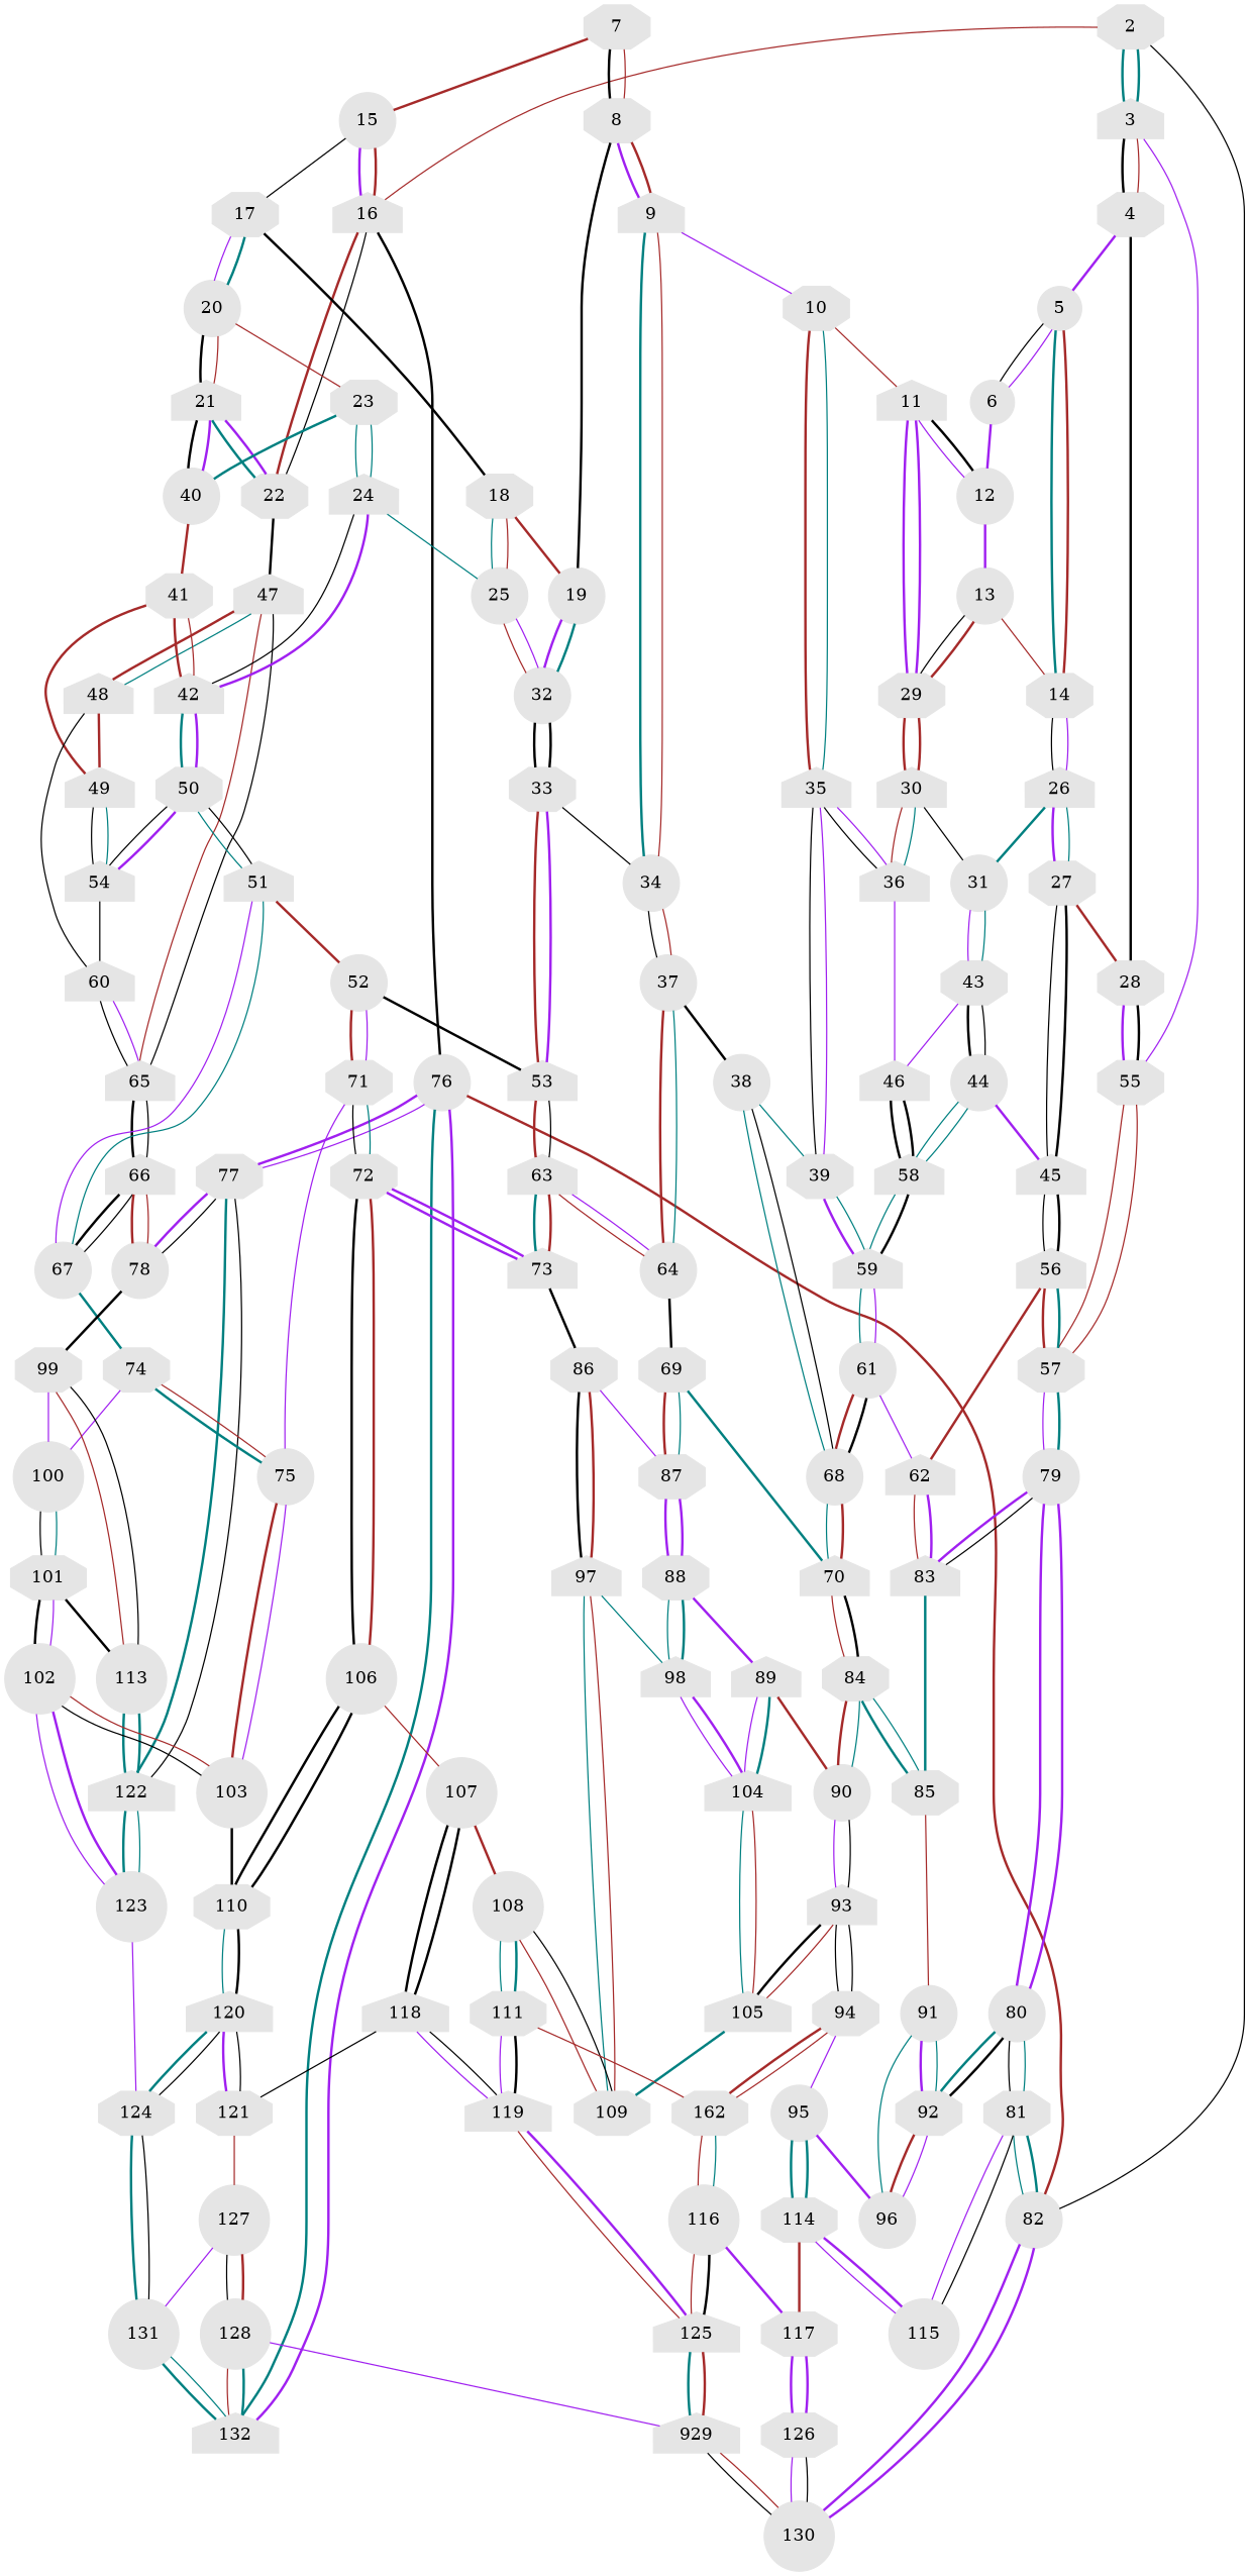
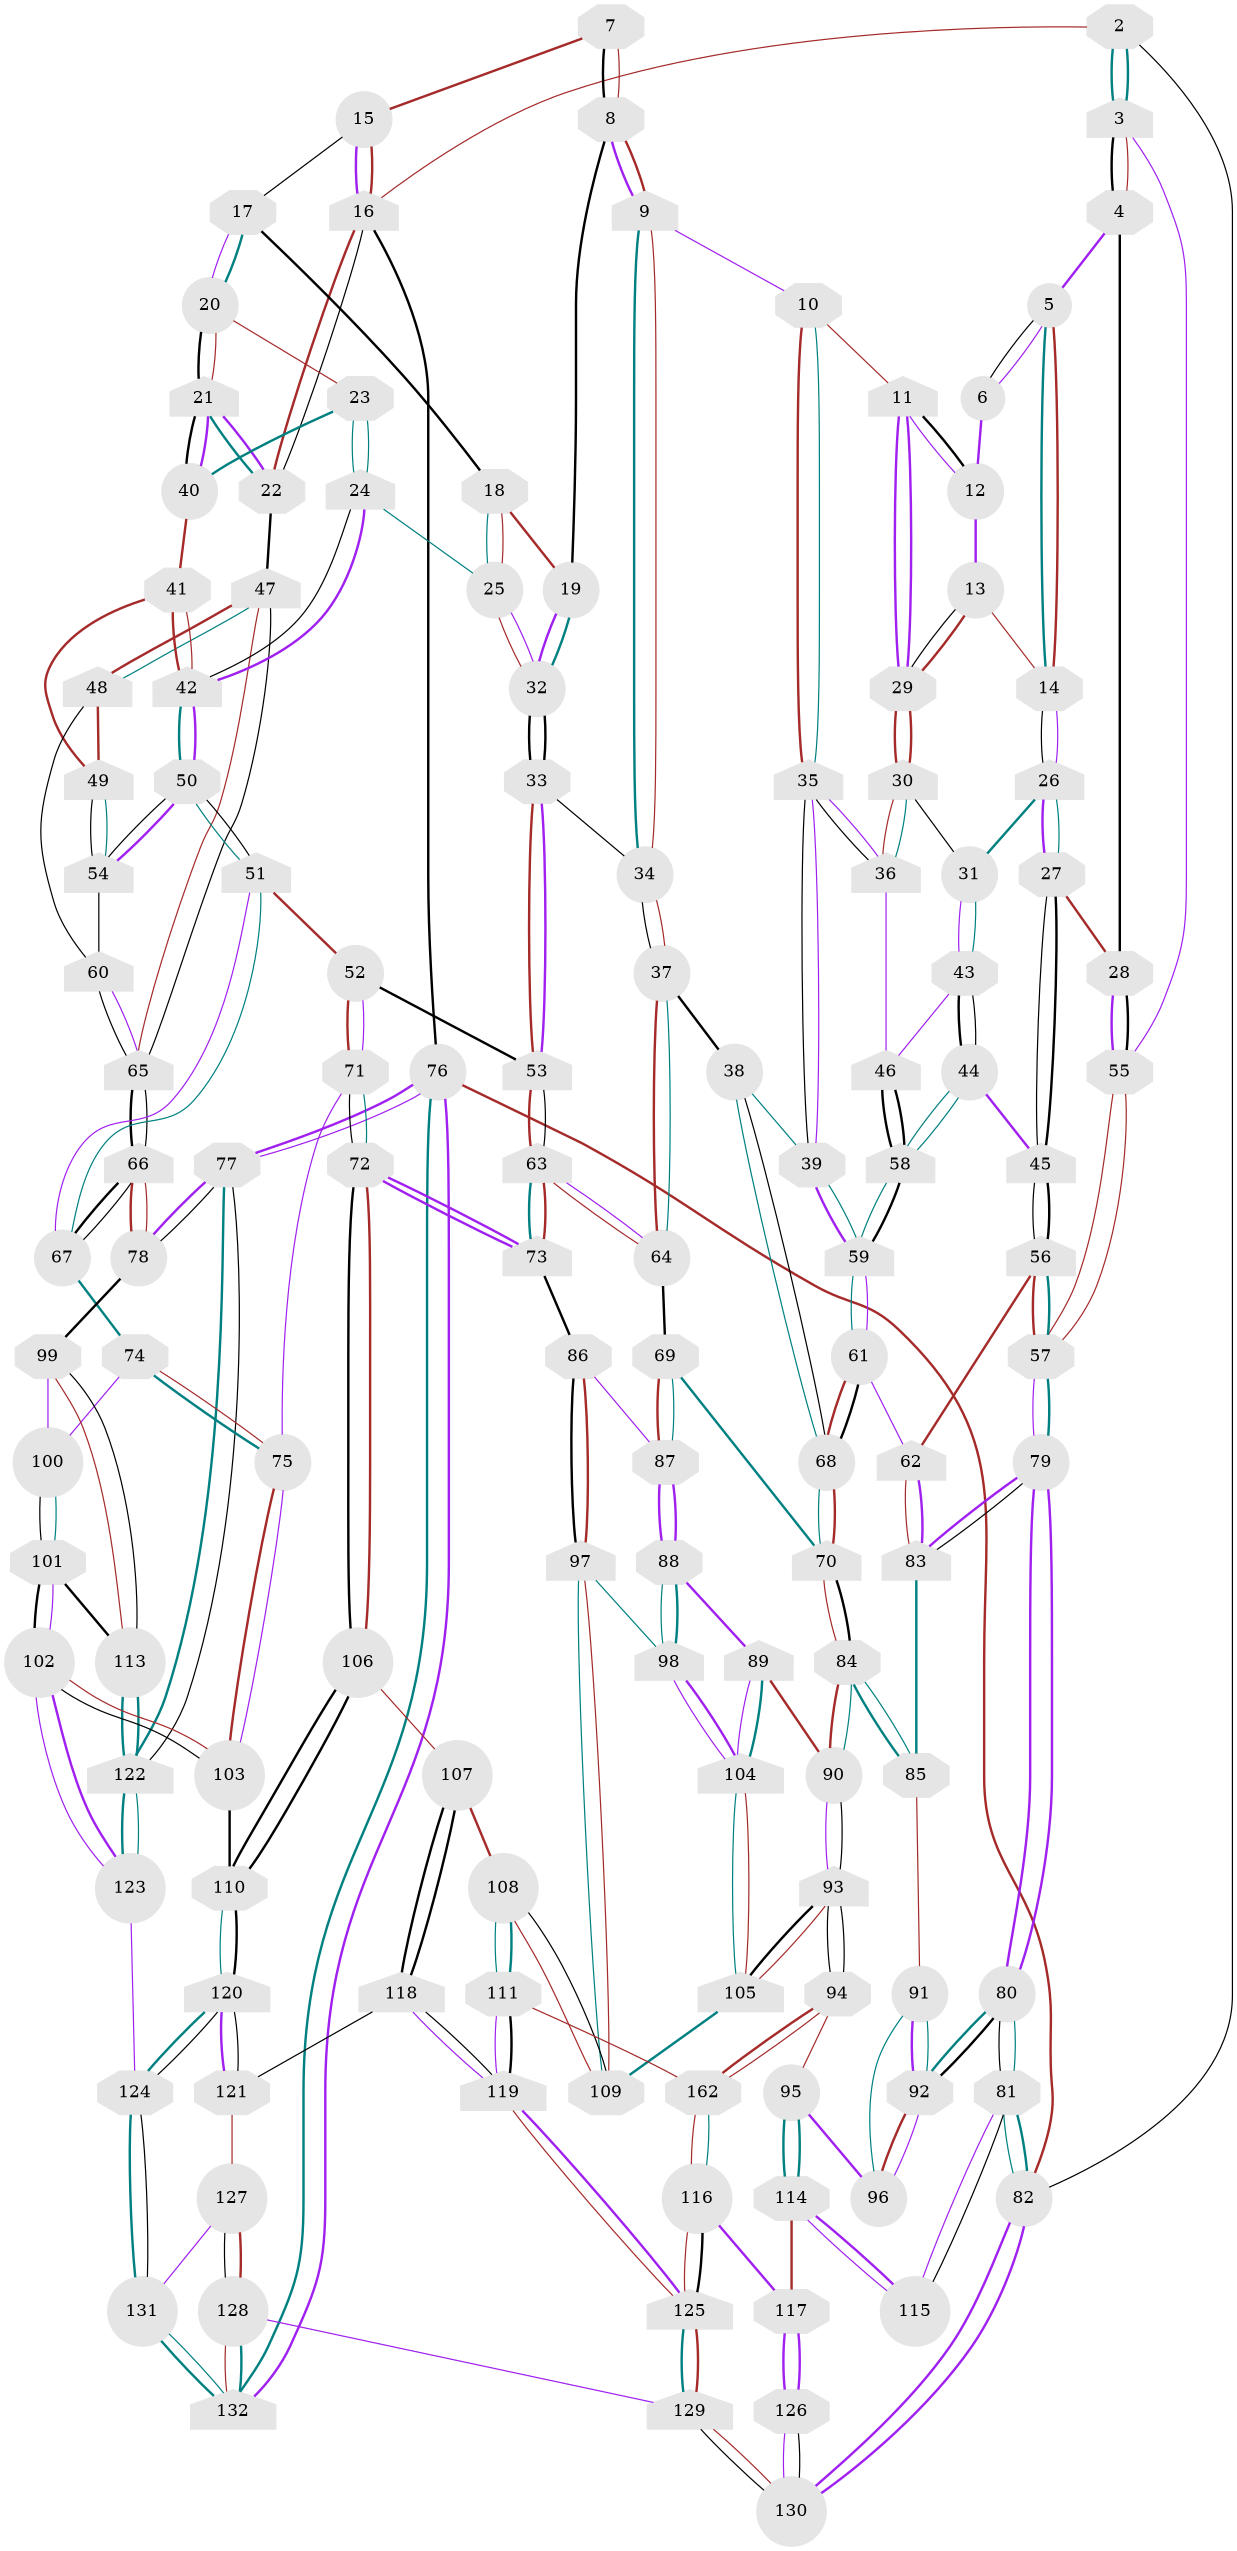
  graph {
    node [color=gray90 shape=octagon style=filled]
    edge [color=black style=solid]
    3 [shape=house]
    2
    16 [shape=house]
    82 [shape=circle]
    7
    8
    15 [shape=circle]
    4
    55
    22
    76 [shape=circle]
    130 [shape=circle]
    5 [shape=circle]
    28
    57
    6 [shape=circle]
    14
    12 [shape=circle]
    26 [shape=house]
    13 [shape=circle]
    9 [shape=house]
    19 [shape=circle]
    17
    10
    34 [shape=circle]
    32 [shape=circle]
    11 [shape=house]
    35 [shape=house]
    37 [shape=circle]
    29
    36 [shape=house]
    39
    30 [shape=house]
    27
    31 [shape=circle]
    18
    20 [shape=circle]
    47 [shape=house]
    77
    132 [shape=house]
    25 [shape=circle]
    21 [shape=house]
    23
    33
    40 [shape=circle]
    24 [shape=house]
    41
    48 [shape=house]
    65 [shape=house]
    42 [shape=house]
    50
    45 [shape=house]
    43
    56 [shape=house]
    46 [shape=house]
    44 [shape=circle]
    53 [shape=house]
    63 [shape=house]
    38 [shape=circle]
    64 [shape=circle]
    59 [shape=house]
    58 [shape=house]
    68 [shape=circle]
    69
    70 [shape=house]
    61 [shape=circle]
    49 [shape=house]
    54 [shape=house]
    51 [shape=house]
    62 [shape=house]
    60 [shape=house]
    66 [shape=house]
    52 [shape=circle]
    67 [shape=circle]
    71
    74
    72
    75 [shape=circle]
    73 [shape=house]
    79 [shape=circle]
    83 [shape=house]
    80 [shape=circle]
    85
    86
    87
    78 [shape=circle]
    99
    100 [shape=circle]
    84
    88
    90 [shape=circle]
    106 [shape=circle]
    103 [shape=circle]
    110
    107 [shape=circle]
    97 [shape=house]
    101
    122 [shape=house]
    123 [shape=circle]
    113 [shape=circle]
    81
    92
    115 [shape=circle]
    96 [shape=circle]
    91 [shape=circle]
    93 [shape=house]
    98 [shape=house]
    109
    89 [shape=house]
    104 [shape=house]
    105 [shape=house]
    94
    95 [shape=circle]
    n114 [label=162]
    114
    116 [shape=circle]
    117
    102 [shape=circle]
    124
    120 [shape=house]
    108 [shape=circle]
    118 [shape=house]
    111
    119 [shape=house]
    121
    125 [shape=house]
    126
-   129 [shape=house label=929]
+   129 [shape=house]
    127 [shape=circle]
    131 [shape=circle]
    128 [shape=circle]
    3 -- 4 [style=bold]
    3 -- 4 [color=brown]
    3 -- 55 [color=purple]
    2 -- 3 [color=teal style=bold]
    2 -- 3 [color=teal style=bold]
    2 -- 16 [color=brown]
    2 -- 82
    16 -- 22 [color=brown style=bold]
    16 -- 22
    16 -- 76 [style=bold]
    82 -- 130 [color=purple style=bold]
    82 -- 130 [color=purple style=bold]
    7 -- 8 [style=bold]
    7 -- 8 [color=brown]
    7 -- 15 [color=brown style=bold]
    8 -- 9 [color=purple style=bold]
    8 -- 9 [color=brown style=bold]
    8 -- 19 [style=bold]
    15 -- 16 [color=purple style=bold]
    15 -- 16 [color=brown style=bold]
    15 -- 17
    4 -- 5 [color=purple style=bold]
    4 -- 28 [style=bold]
    55 -- 57 [color=brown]
    55 -- 57 [color=brown]
    22 -- 47 [style=bold]
    76 -- 82 [color=brown style=bold]
    76 -- 77 [color=purple style=bold]
    76 -- 77 [color=purple]
    76 -- 132 [color=teal style=bold]
    76 -- 132 [color=purple style=bold]
    5 -- 6
    5 -- 6 [color=purple]
    5 -- 14 [color=teal style=bold]
    5 -- 14 [color=brown style=bold]
    28 -- 55 [color=purple style=bold]
    28 -- 55 [style=bold]
    57 -- 79 [color=purple]
    57 -- 79 [color=teal style=bold]
    6 -- 12 [color=purple style=bold]
    14 -- 26
    14 -- 26 [color=purple]
    12 -- 13 [color=purple style=bold]
    26 -- 27 [color=purple style=bold]
    26 -- 27 [color=teal]
    26 -- 31 [color=teal style=bold]
    13 -- 14 [color=brown]
    13 -- 29
    13 -- 29 [color=brown style=bold]
    9 -- 10 [color=purple]
    9 -- 34 [color=teal style=bold]
    9 -- 34 [color=brown]
    19 -- 32 [color=purple style=bold]
    19 -- 32 [color=teal style=bold]
    17 -- 18 [style=bold]
    17 -- 20 [color=purple]
    17 -- 20 [color=teal style=bold]
    10 -- 11 [color=brown]
    10 -- 35 [color=brown style=bold]
    10 -- 35 [color=teal]
    34 -- 37
    34 -- 37 [color=brown]
    32 -- 33 [style=bold]
    32 -- 33 [style=bold]
    11 -- 12 [color=purple]
    11 -- 12 [style=bold]
    11 -- 29 [color=purple style=bold]
    11 -- 29 [color=purple style=bold]
    35 -- 36
    35 -- 36 [color=purple]
    35 -- 39
    35 -- 39 [color=purple]
    37 -- 38 [style=bold]
    37 -- 64 [color=brown style=bold]
    37 -- 64 [color=teal]
    29 -- 30 [color=brown style=bold]
    29 -- 30 [color=brown style=bold]
    36 -- 46 [color=purple]
    39 -- 59 [color=purple style=bold]
    39 -- 59 [color=teal]
    30 -- 36 [color=brown]
    30 -- 36 [color=teal]
    30 -- 31
    27 -- 28 [color=brown style=bold]
    27 -- 45
    27 -- 45 [style=bold]
    31 -- 43 [color=purple]
    31 -- 43 [color=teal]
    18 -- 19 [color=brown style=bold]
    18 -- 25 [color=teal]
    18 -- 25 [color=brown]
    20 -- 21 [style=bold]
    20 -- 21 [color=brown]
    20 -- 23 [color=brown]
    47 -- 48 [color=brown style=bold]
    47 -- 48 [color=teal]
    47 -- 65 [color=brown]
    47 -- 65
    77 -- 78 [color=purple style=bold]
    77 -- 78
    77 -- 122 [color=teal style=bold]
    77 -- 122
    25 -- 32 [color=brown]
    25 -- 32 [color=purple]
    21 -- 22 [color=teal style=bold]
    21 -- 22 [color=purple style=bold]
    21 -- 40 [style=bold]
    21 -- 40 [color=purple style=bold]
    23 -- 40 [color=teal style=bold]
    23 -- 24 [color=teal]
    23 -- 24 [color=teal]
    33 -- 34
    33 -- 53 [color=brown style=bold]
    33 -- 53 [color=purple style=bold]
    40 -- 41 [color=brown style=bold]
    24 -- 25 [color=teal]
    24 -- 42
    24 -- 42 [color=purple style=bold]
    41 -- 42 [color=brown style=bold]
    41 -- 42 [color=brown]
    41 -- 49 [color=brown style=bold]
    48 -- 49 [color=brown style=bold]
    48 -- 60
    65 -- 66 [style=bold]
    65 -- 66
    42 -- 50 [color=teal style=bold]
    42 -- 50 [color=purple style=bold]
    50 -- 54
    50 -- 54 [color=purple style=bold]
    50 -- 51 [color=teal]
    50 -- 51
    45 -- 56
    45 -- 56 [style=bold]
    43 -- 46 [color=purple]
    43 -- 44 [style=bold]
    43 -- 44
    56 -- 57 [color=brown style=bold]
    56 -- 57 [color=teal style=bold]
    56 -- 62 [color=brown style=bold]
    46 -- 58 [style=bold]
    46 -- 58 [style=bold]
    44 -- 45 [color=purple style=bold]
    44 -- 58 [color=teal]
    44 -- 58 [color=teal]
    53 -- 63 [color=brown style=bold]
    53 -- 63
    63 -- 64 [color=brown]
    63 -- 64 [color=purple]
    63 -- 73 [color=teal style=bold]
    63 -- 73 [color=brown style=bold]
    38 -- 39 [color=teal]
    38 -- 68 [color=teal]
    38 -- 68
    64 -- 69 [style=bold]
    59 -- 61 [color=teal]
    59 -- 61 [color=purple]
    58 -- 59 [color=teal]
    58 -- 59 [style=bold]
    68 -- 70 [color=teal]
    68 -- 70 [color=brown style=bold]
    69 -- 70 [color=teal style=bold]
    69 -- 87 [color=brown style=bold]
    69 -- 87 [color=teal]
    70 -- 84 [color=brown]
    70 -- 84 [style=bold]
    61 -- 68 [color=brown style=bold]
    61 -- 68 [style=bold]
    61 -- 62 [color=purple]
    49 -- 54
    49 -- 54 [color=teal]
    54 -- 60
    51 -- 52 [color=brown style=bold]
    51 -- 67 [color=purple]
    51 -- 67 [color=teal]
    62 -- 83 [color=brown]
    62 -- 83 [color=purple style=bold]
    60 -- 65
    60 -- 65 [color=purple]
    66 -- 67 [style=bold]
    66 -- 67
    66 -- 78 [color=brown style=bold]
    66 -- 78 [color=brown]
    52 -- 53 [style=bold]
    52 -- 71 [color=brown style=bold]
    52 -- 71 [color=purple]
    67 -- 74 [color=teal style=bold]
    71 -- 72
    71 -- 72 [color=teal]
    71 -- 75 [color=purple]
    74 -- 75 [color=teal style=bold]
    74 -- 75 [color=brown]
    74 -- 100 [color=purple]
    72 -- 73 [color=purple style=bold]
    72 -- 73 [color=purple style=bold]
    72 -- 106 [style=bold]
    72 -- 106 [color=brown style=bold]
    75 -- 103 [color=brown style=bold]
    75 -- 103 [color=purple]
    73 -- 86 [style=bold]
    79 -- 83 [color=purple style=bold]
    79 -- 83
    79 -- 80 [color=purple style=bold]
    79 -- 80 [color=purple style=bold]
    83 -- 85 [color=teal style=bold]
    80 -- 81
    80 -- 81 [color=teal]
    80 -- 92 [color=teal style=bold]
    80 -- 92 [style=bold]
    85 -- 91 [color=brown]
    86 -- 87 [color=purple]
    86 -- 97 [style=bold]
    86 -- 97 [color=brown style=bold]
    87 -- 88 [color=purple style=bold]
    87 -- 88 [color=purple style=bold]
    78 -- 99 [style=bold]
    99 -- 100 [color=purple]
    99 -- 113 [color=brown]
    99 -- 113
    100 -- 101
    100 -- 101 [color=teal]
    84 -- 85 [color=teal style=bold]
    84 -- 85 [color=teal]
    84 -- 90 [color=brown style=bold]
    84 -- 90 [color=teal]
    88 -- 98 [color=teal]
    88 -- 98 [color=teal style=bold]
    88 -- 89 [color=purple style=bold]
    90 -- 93 [color=purple]
    90 -- 93
    106 -- 110 [style=bold]
    106 -- 110 [style=bold]
    106 -- 107 [color=brown]
    103 -- 110 [style=bold]
    110 -- 120 [color=teal]
    110 -- 120 [style=bold]
    107 -- 108 [color=brown style=bold]
    107 -- 118 [style=bold]
    107 -- 118 [style=bold]
    97 -- 98 [color=teal]
    97 -- 109 [color=teal]
    97 -- 109 [color=brown]
    101 -- 113 [style=bold]
    101 -- 102 [style=bold]
    101 -- 102 [color=purple]
    122 -- 123 [color=teal style=bold]
    122 -- 123 [color=teal]
    123 -- 124 [color=purple]
    113 -- 122 [color=teal style=bold]
    113 -- 122 [color=teal style=bold]
    81 -- 82 [color=teal]
    81 -- 82 [color=teal style=bold]
    81 -- 115 [color=purple]
    81 -- 115
    92 -- 96 [color=brown style=bold]
    92 -- 96 [color=purple]
    91 -- 92 [color=purple style=bold]
    91 -- 92 [color=teal]
    91 -- 96 [color=teal]
    93 -- 105 [style=bold]
    93 -- 105 [color=brown]
    93 -- 94
    93 -- 94
    98 -- 104 [color=purple]
    98 -- 104 [color=purple style=bold]
    89 -- 90 [color=brown style=bold]
    89 -- 104 [color=purple]
    89 -- 104 [color=teal style=bold]
    104 -- 105 [color=teal]
    104 -- 105 [color=brown]
    105 -- 109 [color=teal style=bold]
-   94 -- 95 [color=purple]
+   94 -- 95 [color=brown]
    94 -- n114 [color=brown style=bold]
    94 -- n114 [color=brown]
    95 -- 96 [color=purple style=bold]
    95 -- 114 [color=teal style=bold]
    95 -- 114 [color=teal style=bold]
    n114 -- 116 [color=brown]
    n114 -- 116 [color=teal]
    114 -- 115 [color=purple]
    114 -- 115 [color=purple style=bold]
    114 -- 117 [color=brown style=bold]
    116 -- 117 [color=purple style=bold]
    116 -- 125 [color=brown]
    116 -- 125 [style=bold]
    117 -- 126 [color=purple style=bold]
    117 -- 126 [color=purple style=bold]
    102 -- 103
    102 -- 103 [color=brown]
    102 -- 123 [color=purple]
    102 -- 123 [color=purple style=bold]
    124 -- 131 [color=teal style=bold]
    124 -- 131
    120 -- 124 [color=teal style=bold]
    120 -- 124
    120 -- 121 [color=purple style=bold]
    120 -- 121
    108 -- 109 [color=brown]
    108 -- 109
    108 -- 111 [color=teal]
    108 -- 111 [color=teal style=bold]
    118 -- 119 [color=purple]
    118 -- 119
    118 -- 121
    111 -- n114 [color=brown]
    111 -- 119 [color=purple]
    111 -- 119 [style=bold]
    119 -- 125 [color=brown]
    119 -- 125 [color=purple style=bold]
    121 -- 127 [color=brown]
    125 -- 129 [color=teal style=bold]
    125 -- 129 [color=brown style=bold]
    126 -- 130 [color=purple]
    126 -- 130
    129 -- 130
    129 -- 130 [color=brown]
    127 -- 131 [color=purple]
    127 -- 128
    127 -- 128 [color=brown style=bold]
    131 -- 132 [color=teal style=bold]
    131 -- 132 [color=teal]
    128 -- 132 [color=brown]
    128 -- 132 [color=teal style=bold]
    128 -- 129 [color=purple]
  }
